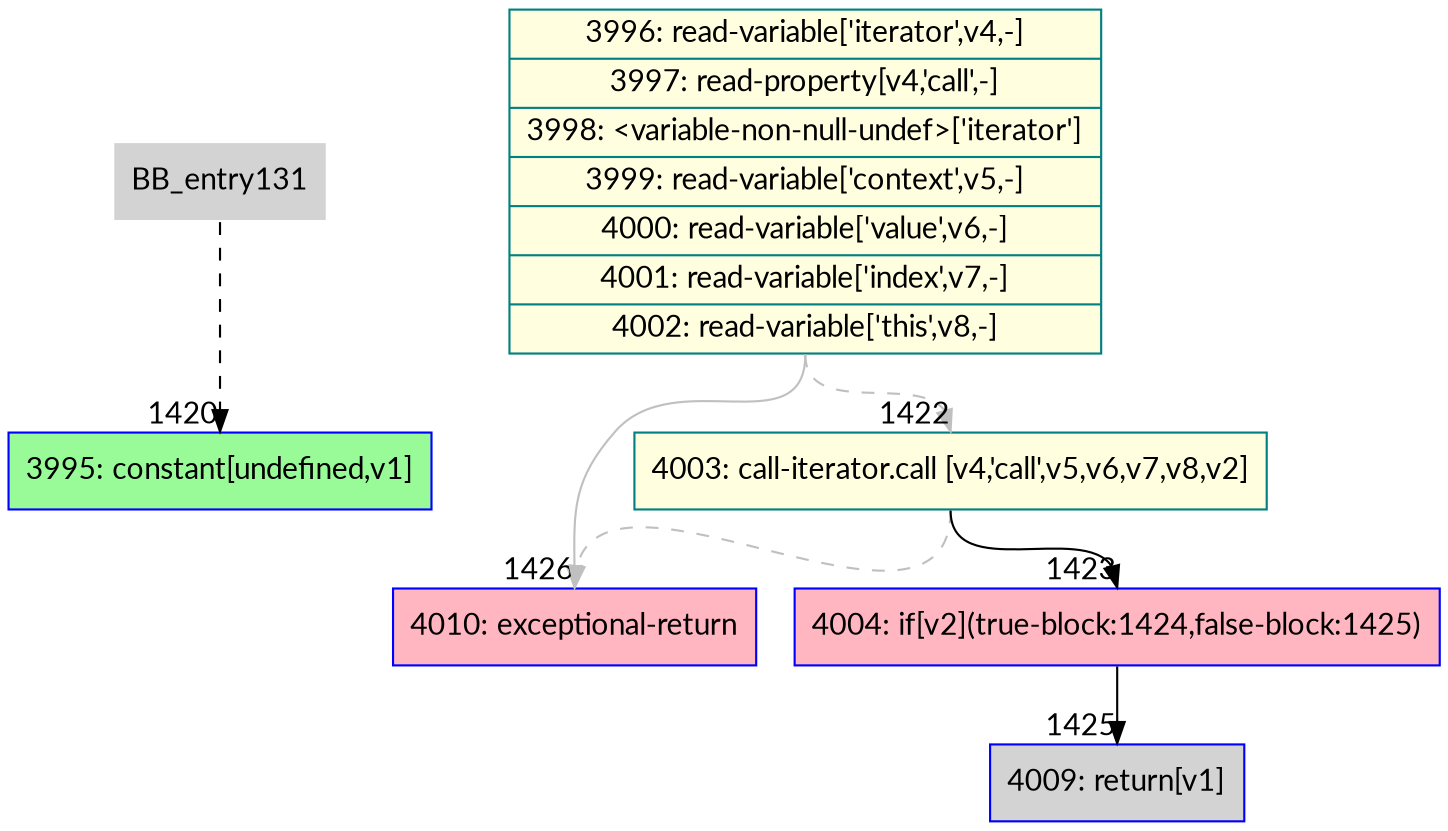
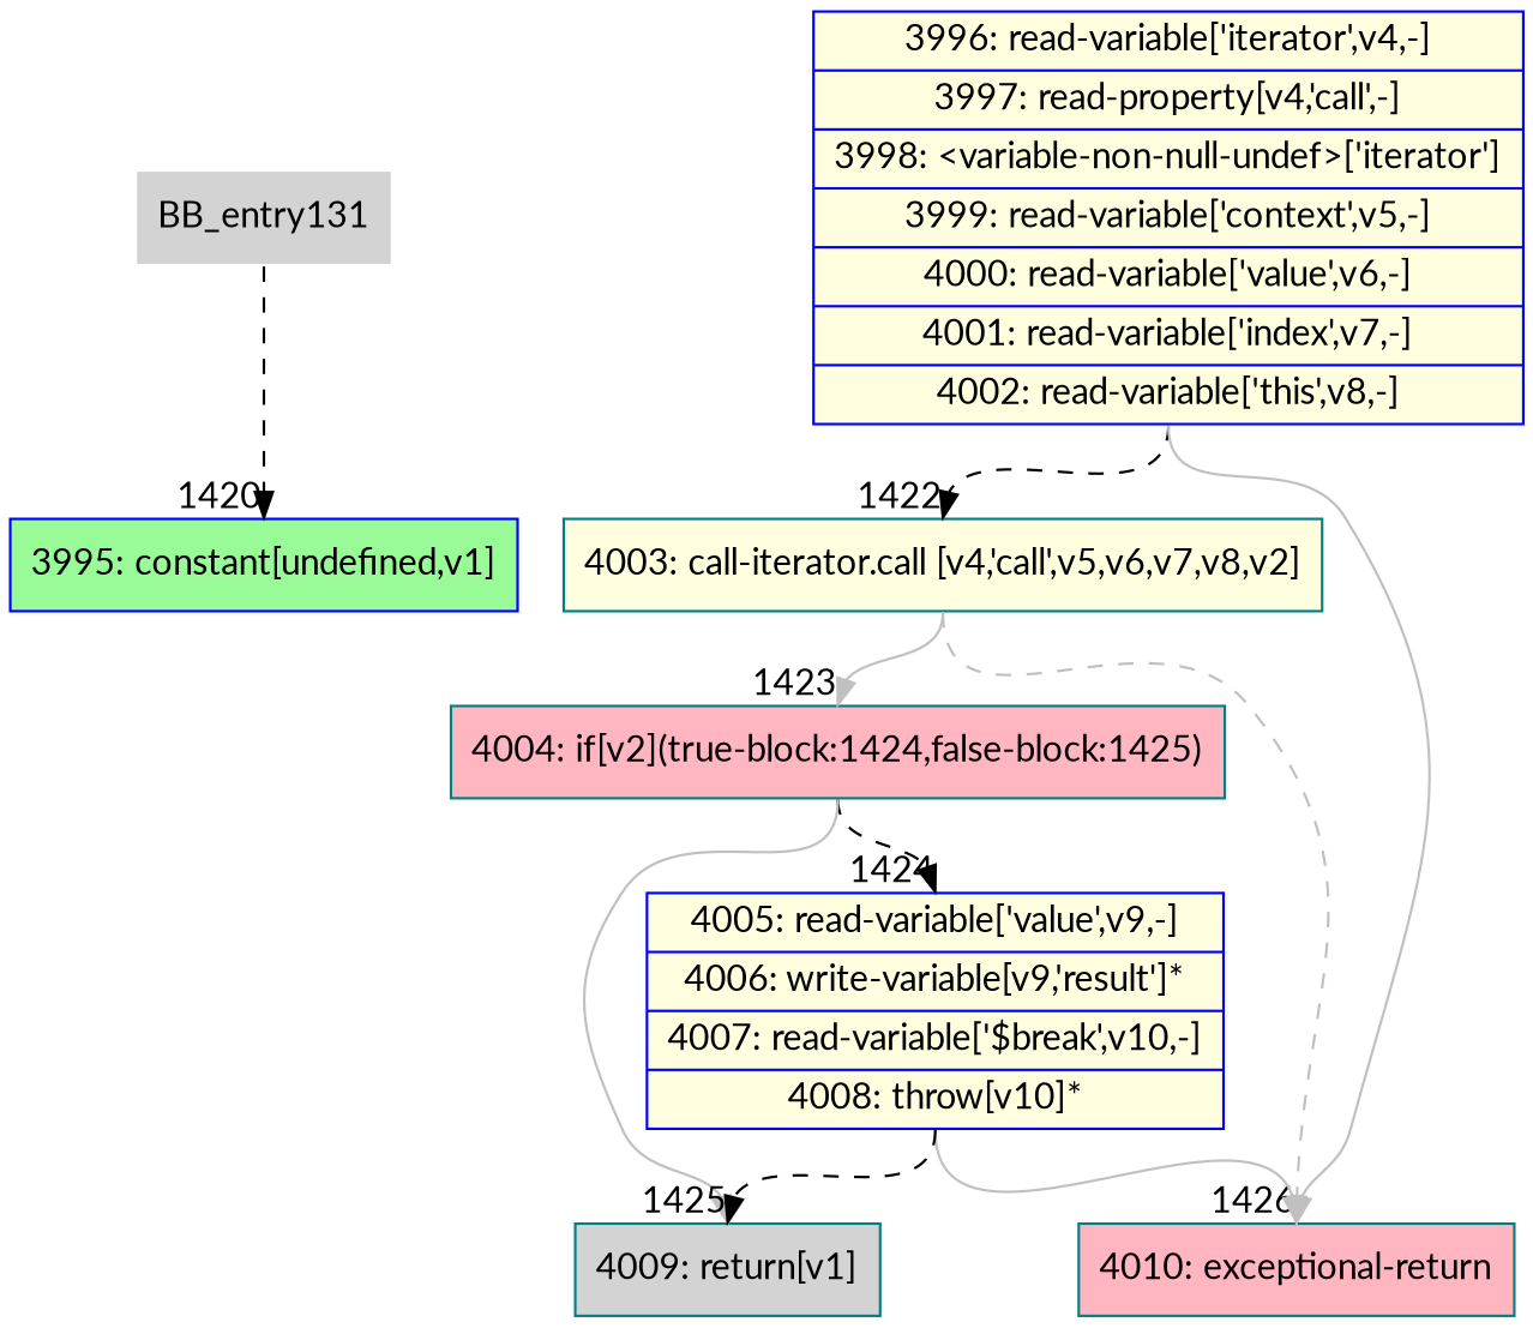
  digraph {
    fontname=Lato
    rankdir=TD
    node [color=teal fillcolor=lightyellow fontname=Lato shape=record style=filled]
    edge [fontname=Lato headport=n style=dashed tailport=s]
    n1 [fillcolor=lightgrey label=BB_entry131 shape=none]
    n2 [color=blue fillcolor=palegreen label="{3995: constant[undefined,v1]}"]
-   n3 [label="{3996: read-variable['iterator',v4,-]|3997: read-property[v4,'call',-]|3998: \<variable-non-null-undef\>['iterator']|3999: read-variable['context',v5,-]|4000: read-variable['value',v6,-]|4001: read-variable['index',v7,-]|4002: read-variable['this',v8,-]}"]
+   n3 [color=blue label="{3996: read-variable['iterator',v4,-]|3997: read-property[v4,'call',-]|3998: \<variable-non-null-undef\>['iterator']|3999: read-variable['context',v5,-]|4000: read-variable['value',v6,-]|4001: read-variable['index',v7,-]|4002: read-variable['this',v8,-]}"]
    n4 [label="{4003: call-iterator.call [v4,'call',v5,v6,v7,v8,v2]}"]
-   n5 [color=blue fillcolor=lightpink label="{4010: exceptional-return}"]
-   n6 [color=blue fillcolor=lightpink label="{4004: if[v2](true-block:1424,false-block:1425)}"]
-   n8 [color=blue fillcolor=lightgrey label="{4009: return[v1]}"]
+   n5 [fillcolor=lightpink label="{4010: exceptional-return}"]
+   n6 [fillcolor=lightpink label="{4004: if[v2](true-block:1424,false-block:1425)}"]
+   n7 [color=blue label="{4005: read-variable['value',v9,-]|4006: write-variable[v9,'result']*|4007: read-variable['$break',v10,-]|4008: throw[v10]*}"]
+   n8 [fillcolor=lightgrey label="{4009: return[v1]}"]
    n1 -> n2 [headlabel="    1420"]
-   n3 -> n4 [headlabel="      1422" color=gray]
+   n3 -> n4 [headlabel="      1422"]
    n3 -> n5 [color=gray headlabel="      1426" style=solid]
    n4 -> n5 [color=gray]
-   n4 -> n6 [headlabel="      1423" style=solid]
-   n6 -> n8 [headlabel="      1425" style=solid]
+   n4 -> n6 [headlabel="      1423" style=solid color=gray]
+   n6 -> n7 [headlabel="      1424"]
+   n6 -> n8 [headlabel="      1425" style=solid color=gray]
+   n7 -> n5 [color=gray style=solid]
+   n7 -> n8
  }
